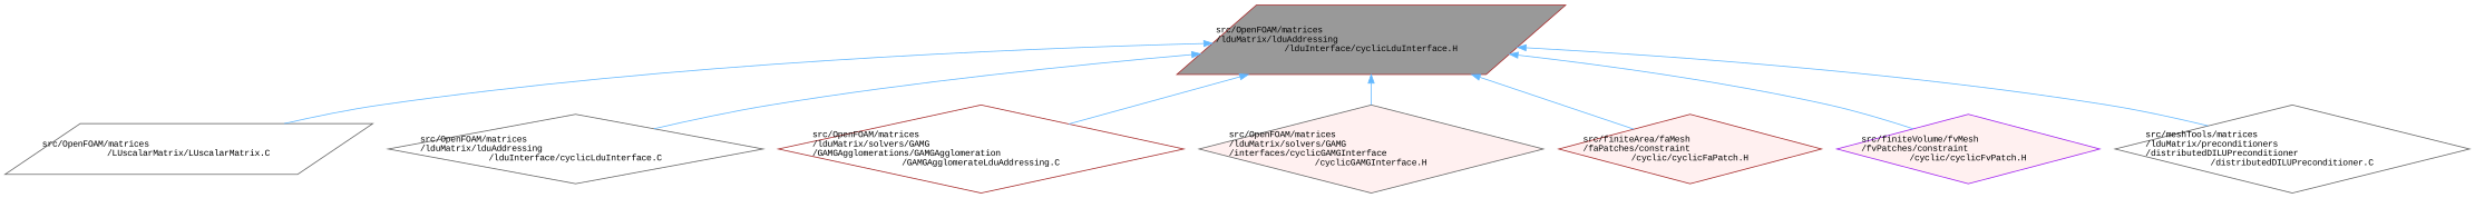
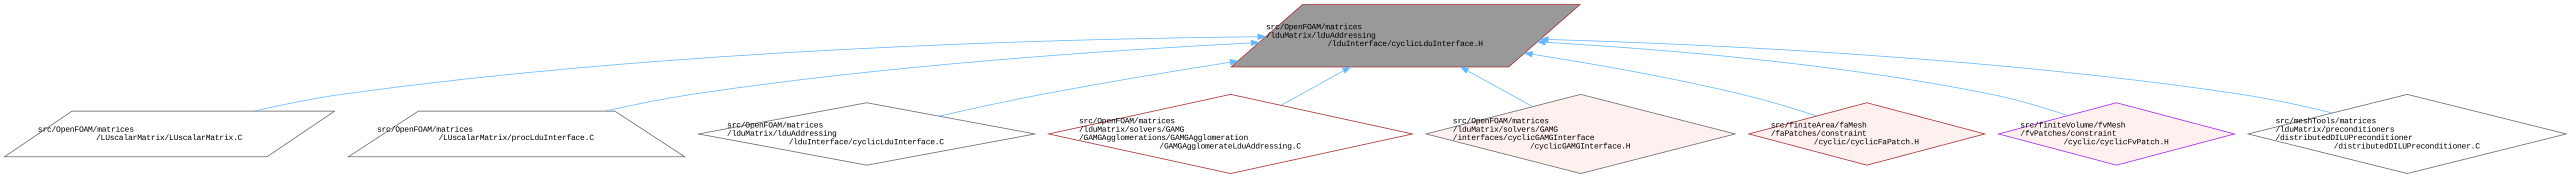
  digraph {
    fontname="Liberation Mono"
    node [color=gray40 fillcolor=white fontname="Liberation Mono" fontsize=10 shape=diamond style=filled]
    edge [color=steelblue1 dir=back fontname="Liberation Mono" fontsize=10 labelfontname=Helvetica labelfontsize=10 style=solid]
    n1 [color=brown fillcolor=grey60 fontcolor=black height=0.2 label="src/OpenFOAM/matrices\l/lduMatrix/lduAddressing\l/lduInterface/cyclicLduInterface.H" shape=parallelogram width=0.4]
    n2 [height=0.2 label="src/OpenFOAM/matrices\l/LUscalarMatrix/LUscalarMatrix.C" shape=parallelogram width=0.4]
+   n3 [height=0.2 label="src/OpenFOAM/matrices\l/LUscalarMatrix/procLduInterface.C" shape=trapezium width=0.4]
    n4 [height=0.2 label="src/OpenFOAM/matrices\l/lduMatrix/lduAddressing\l/lduInterface/cyclicLduInterface.C" width=0.4]
    n5 [color=brown height=0.2 label="src/OpenFOAM/matrices\l/lduMatrix/solvers/GAMG\l/GAMGAgglomerations/GAMGAgglomeration\l/GAMGAgglomerateLduAddressing.C" width=0.4]
    n6 [fillcolor="#FFF0F0" height=0.2 label="src/OpenFOAM/matrices\l/lduMatrix/solvers/GAMG\l/interfaces/cyclicGAMGInterface\l/cyclicGAMGInterface.H" width=0.4]
    n7 [color=brown fillcolor="#FFF0F0" height=0.2 label="src/finiteArea/faMesh\l/faPatches/constraint\l/cyclic/cyclicFaPatch.H" width=0.4]
    n8 [color=purple fillcolor="#FFF0F0" height=0.2 label="src/finiteVolume/fvMesh\l/fvPatches/constraint\l/cyclic/cyclicFvPatch.H" width=0.4]
    n9 [height=0.2 label="src/meshTools/matrices\l/lduMatrix/preconditioners\l/distributedDILUPreconditioner\l/distributedDILUPreconditioner.C" width=0.4]
    n1 -> n2
+   n1 -> n3
    n1 -> n4
    n1 -> n5
    n1 -> n6
    n1 -> n7
    n1 -> n8
    n1 -> n9
  }
